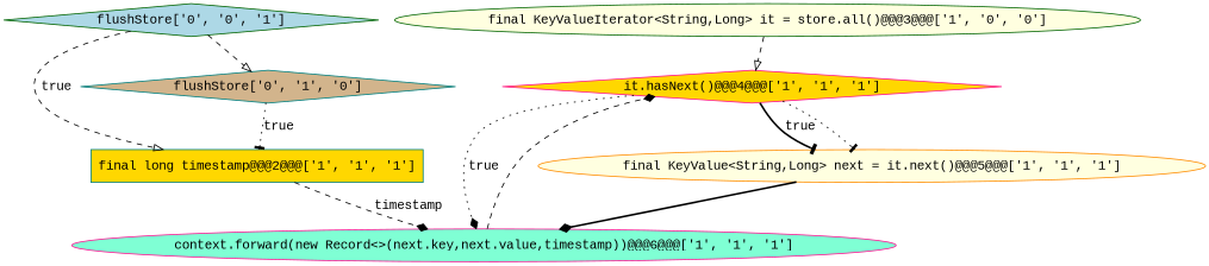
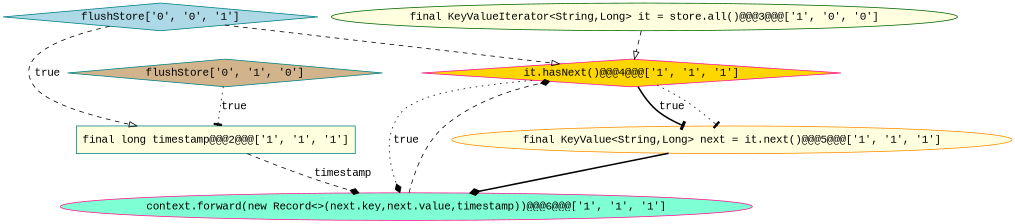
  digraph {
    fontname="Liberation Mono"
    node [color=deeppink fillcolor=gold fontname="Liberation Mono" shape=diamond style=filled]
    edge [arrowhead=diamond fontname="Liberation Mono" style=dashed]
    n1 [label="it.hasNext()@@@4@@@['1', '1', '1']"]
    n2 [color=darkorange fillcolor=lightyellow label="final KeyValue<String,Long> next = it.next()@@@5@@@['1', '1', '1']" shape=ellipse]
    n3 [fillcolor=aquamarine label="context.forward(new Record<>(next.key,next.value,timestamp))@@@6@@@['1', '1', '1']" shape=ellipse]
-   n4 [color=teal label="final long timestamp@@@2@@@['1', '1', '1']" shape=box]
+   n4 [color=teal fillcolor=lightyellow label="final long timestamp@@@2@@@['1', '1', '1']" shape=box]
    n5 [color=teal fillcolor=tan label="flushStore['0', '1', '0']"]
    n6 [color=darkgreen fillcolor=lightyellow label="final KeyValueIterator<String,Long> it = store.all()@@@3@@@['1', '0', '0']" shape=ellipse]
-   n7 [color=darkgreen fillcolor=lightblue label="flushStore['0', '0', '1']"]
+   n7 [color=teal fillcolor=lightblue label="flushStore['0', '0', '1']"]
    n1 -> n2 [arrowhead=tee label=true style=bold]
    n1 -> n2 [arrowhead=tee style=dotted]
    n1 -> n3 [label=true style=dotted]
    n2 -> n3 [style=bold]
    n3 -> n1
    n4 -> n3 [label=timestamp]
    n5 -> n4 [arrowhead=tee label=true style=dotted]
    n6 -> n1 [arrowhead=onormal]
-   n7 -> n5 [arrowhead=onormal]
+   n7 -> n1 [arrowhead=onormal]
    n7 -> n4 [arrowhead=onormal label=true]
  }
